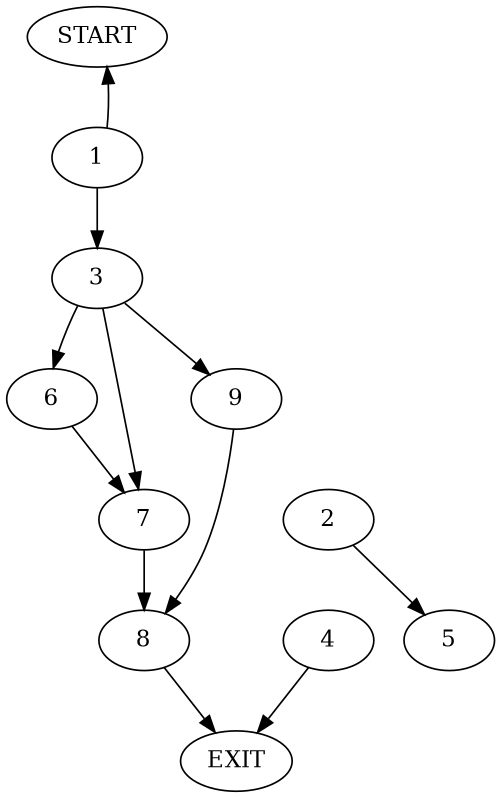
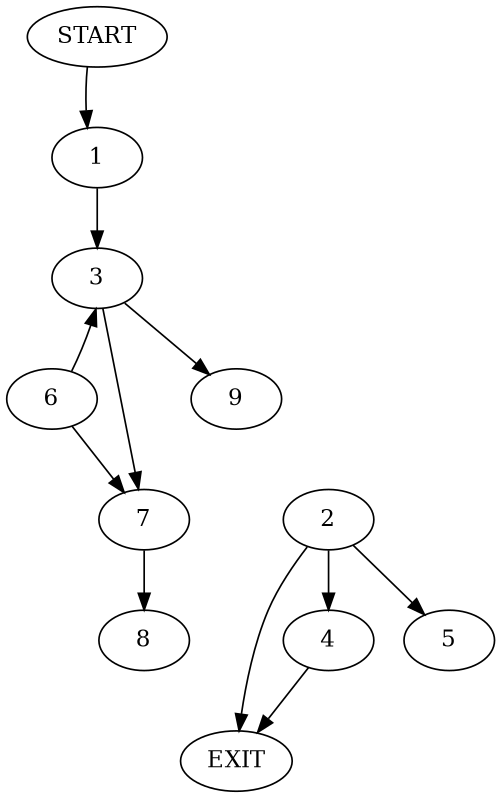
  digraph {
    n1 [label=START]
    1
    3
    n4 [label=EXIT]
    2
    4
    5
    6
    7
    9
    8
-   1 -> n1
+   n1 -> 1
    1 -> 3
-   3 -> 6
+   6 -> 3
    3 -> 7
    3 -> 9
+   2 -> 4
    2 -> 5
    4 -> n4
    6 -> 7
    7 -> 8
-   9 -> 8
-   8 -> n4
+   2 -> n4
  }
